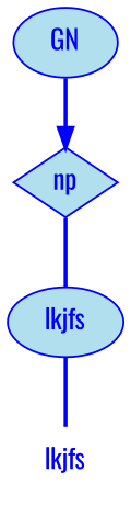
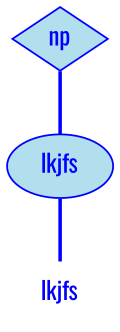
  digraph {
    fontname=Oswald
    node [fillcolor=lightblue2 fontcolor=blue fontname=Oswald color=blue style=filled]
    edge [arrowhead=none color=blue fontcolor=blue minlen=1 style=bold fontname=Oswald]
    n1 [height=0.50 label=lkjfs shape=plaintext width=0.75 color="" style=""]
    n2 [height=0.50 label=lkjfs shape=ellipse width=0.83]
    n3 [height=0.50 label=np shape=diamond width=0.75]
-   n4 [arrowhead=doubleoctagon height=0.50 label=GN width=0.75]
    n2 -> n1
    n3 -> n2
-   n4 -> n3 [shape=normal arrowhead=""]
  }
